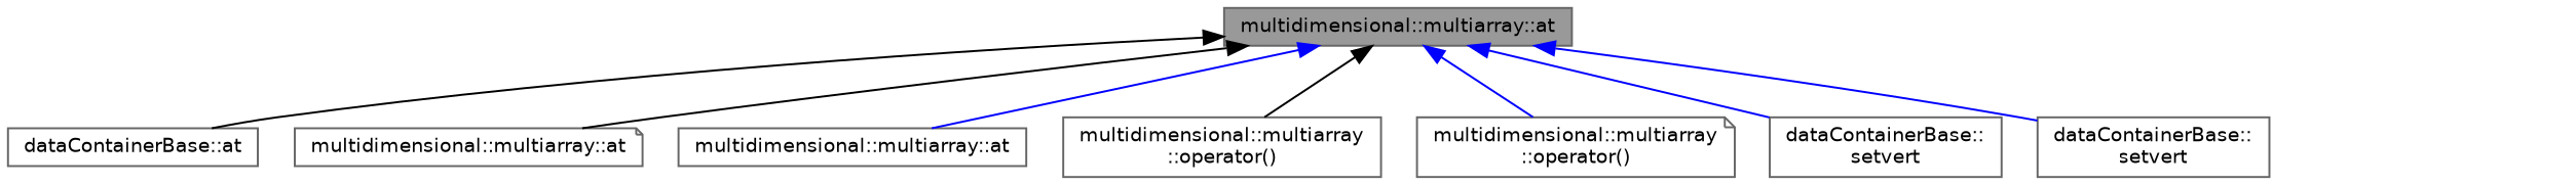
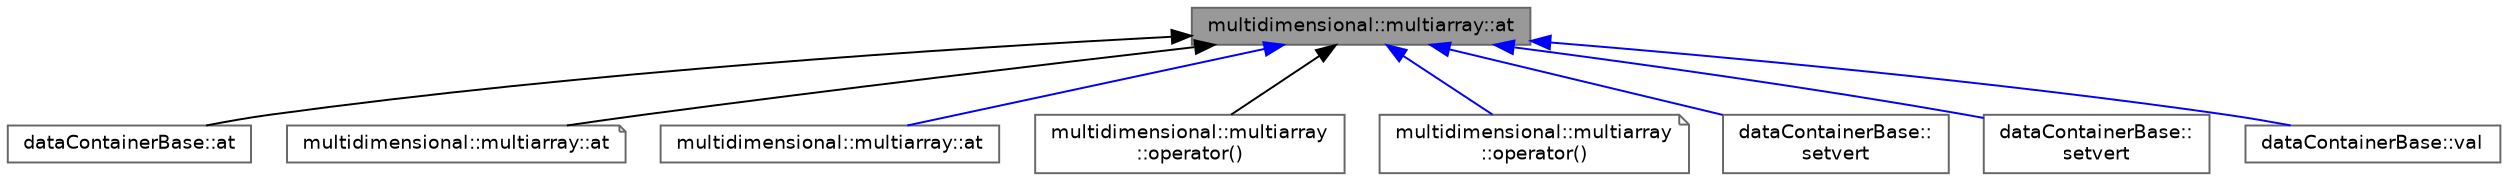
  digraph {
    rankdir=TB
    node [color=grey40 fillcolor=white fontname=Helvetica fontsize=10 shape=box style=filled]
    edge [color=blue dir=back fontname=Helvetica fontsize=10 labelfontname=Helvetica labelfontsize=10 style=solid]
    n1 [color=gray40 fillcolor=grey60 fontcolor=black height=0.2 label="multidimensional::multiarray::at" width=0.4]
    n2 [height=0.2 label="dataContainerBase::at" width=0.4]
    n3 [height=0.2 label="multidimensional::multiarray::at" shape=note width=0.4]
    n4 [height=0.2 label="multidimensional::multiarray::at" width=0.4]
    n5 [height=0.2 label="multidimensional::multiarray\l::operator()" width=0.4]
    n6 [height=0.2 label="multidimensional::multiarray\l::operator()" shape=note width=0.4]
    n7 [height=0.2 label="dataContainerBase::\lsetvert" width=0.4]
    n8 [height=0.2 label="dataContainerBase::\lsetvert" width=0.4]
+   n9 [height=0.2 label="dataContainerBase::val" width=0.4]
    n1 -> n2 [color=black]
    n1 -> n3 [color=black]
    n1 -> n4
    n1 -> n5 [color=black]
    n1 -> n6
    n1 -> n7
    n1 -> n8
+   n1 -> n9
  }
